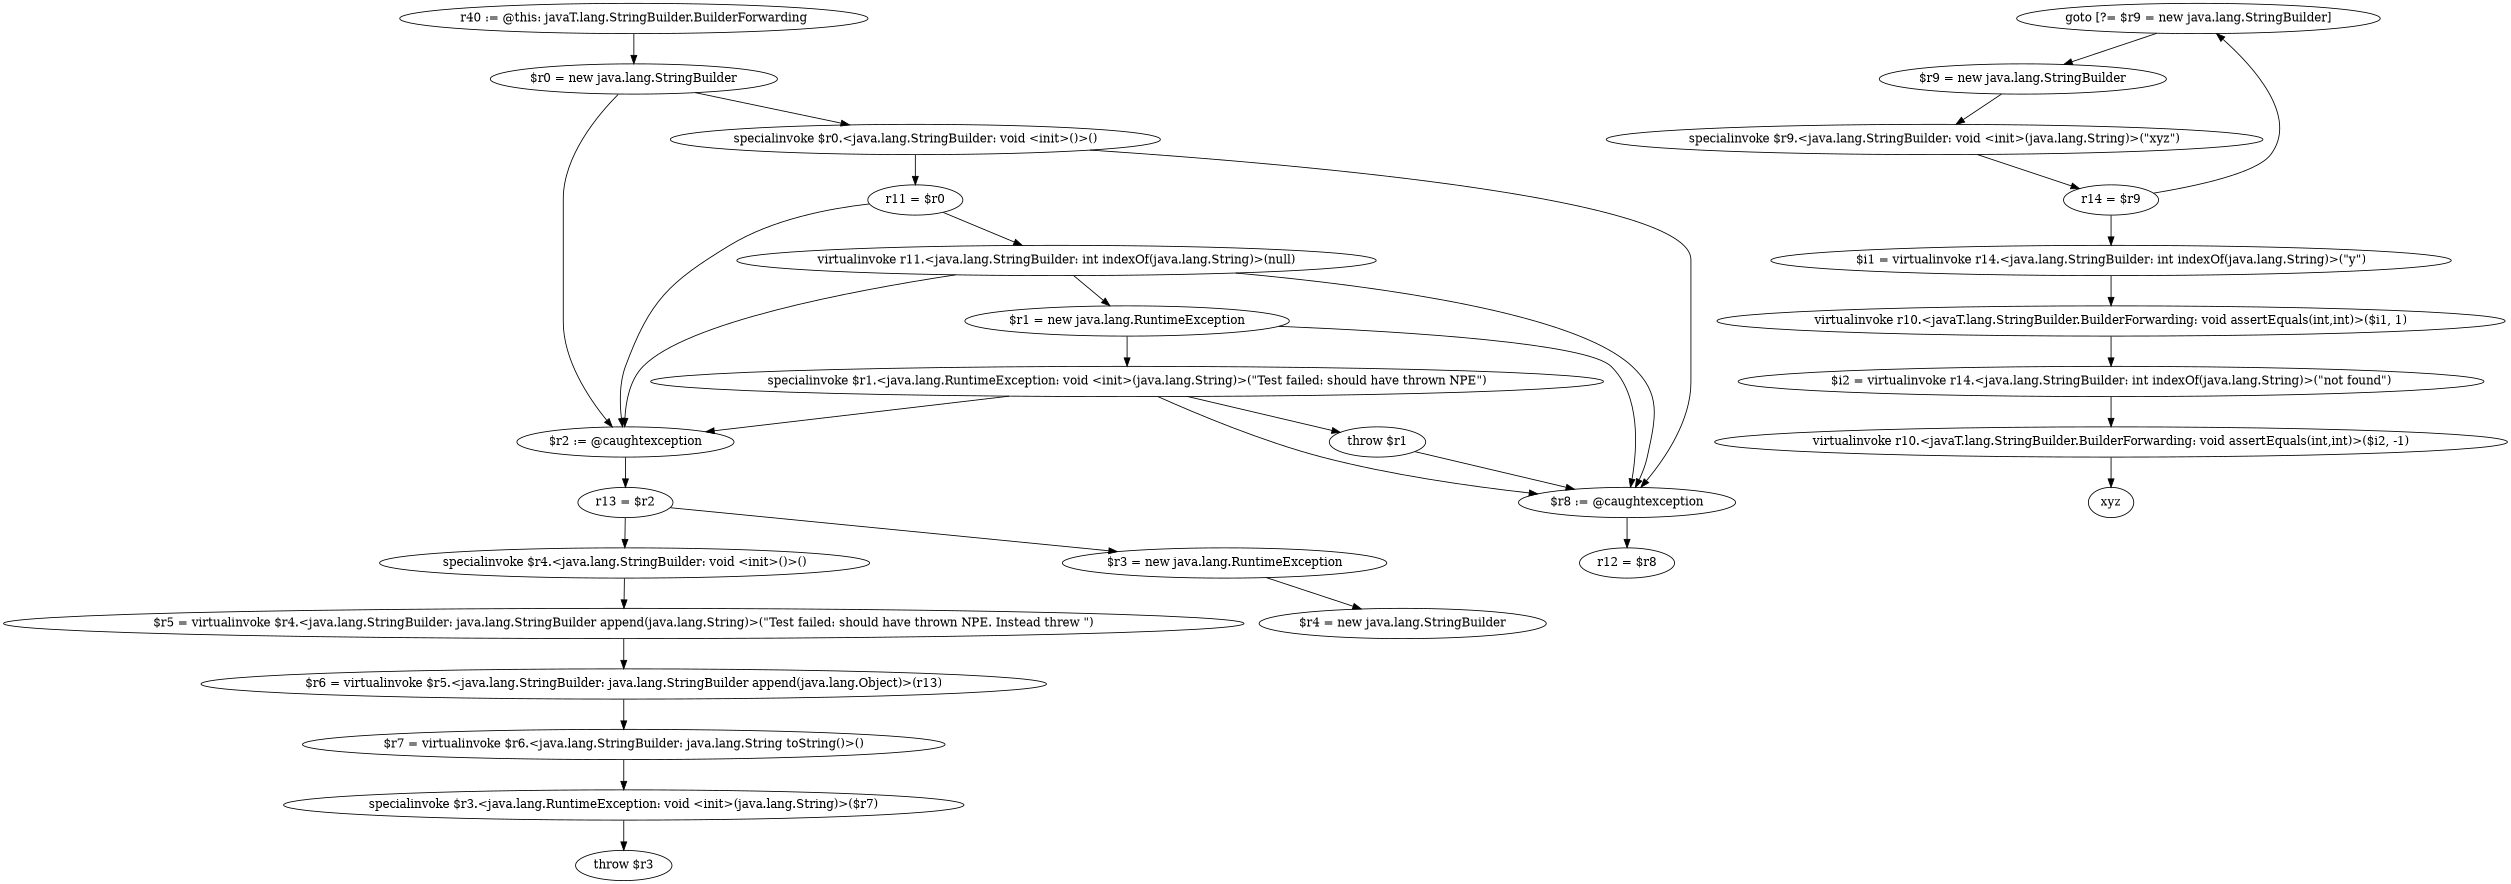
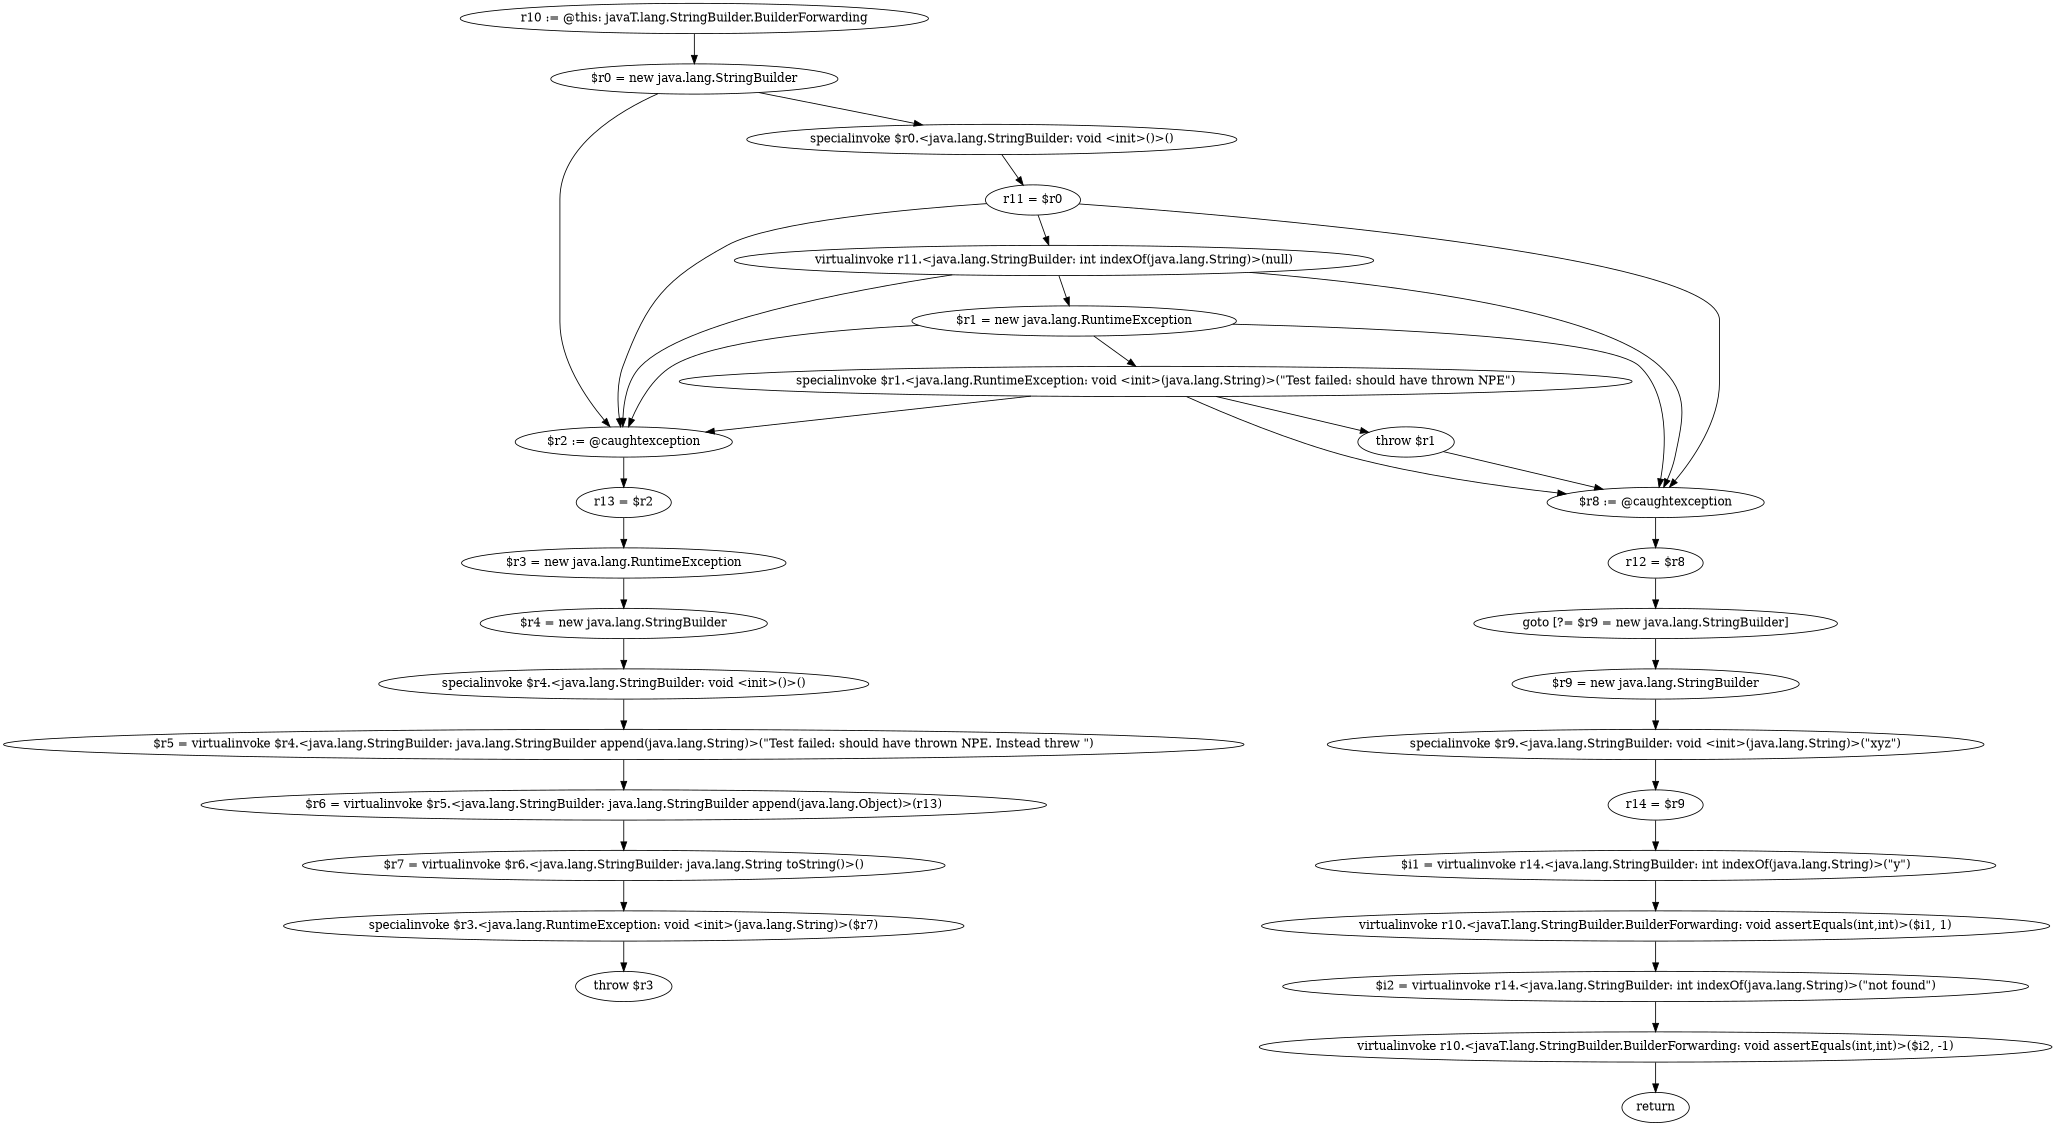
  digraph {
-   "r10 := @this: javaT.lang.StringBuilder.BuilderForwarding" [label="r40 := @this: javaT.lang.StringBuilder.BuilderForwarding"]
+   "r10 := @this: javaT.lang.StringBuilder.BuilderForwarding"
    "$r0 = new java.lang.StringBuilder"
    "specialinvoke $r0.<java.lang.StringBuilder: void <init>()>()"
    "$r2 := @caughtexception"
    "r11 = $r0"
    "virtualinvoke r11.<java.lang.StringBuilder: int indexOf(java.lang.String)>(null)"
    "$r8 := @caughtexception"
    "$r1 = new java.lang.RuntimeException"
    "r12 = $r8"
    "r13 = $r2"
    "specialinvoke $r1.<java.lang.RuntimeException: void <init>(java.lang.String)>(\"Test failed: should have thrown NPE\")"
    "throw $r1"
    "goto [?= $r9 = new java.lang.StringBuilder]"
    "$r9 = new java.lang.StringBuilder"
    "specialinvoke $r9.<java.lang.StringBuilder: void <init>(java.lang.String)>(\"xyz\")"
    "$r3 = new java.lang.RuntimeException"
    "$r4 = new java.lang.StringBuilder"
    "specialinvoke $r4.<java.lang.StringBuilder: void <init>()>()"
    "$r5 = virtualinvoke $r4.<java.lang.StringBuilder: java.lang.StringBuilder append(java.lang.String)>(\"Test failed: should have thrown NPE. Instead threw \")"
    "$r6 = virtualinvoke $r5.<java.lang.StringBuilder: java.lang.StringBuilder append(java.lang.Object)>(r13)"
    "$r7 = virtualinvoke $r6.<java.lang.StringBuilder: java.lang.String toString()>()"
    "specialinvoke $r3.<java.lang.RuntimeException: void <init>(java.lang.String)>($r7)"
    "throw $r3"
    "r14 = $r9"
    "$i1 = virtualinvoke r14.<java.lang.StringBuilder: int indexOf(java.lang.String)>(\"y\")"
    "virtualinvoke r10.<javaT.lang.StringBuilder.BuilderForwarding: void assertEquals(int,int)>($i1, 1)"
    "$i2 = virtualinvoke r14.<java.lang.StringBuilder: int indexOf(java.lang.String)>(\"not found\")"
    "virtualinvoke r10.<javaT.lang.StringBuilder.BuilderForwarding: void assertEquals(int,int)>($i2, -1)"
-   return [label=xyz]
+   return
    "r10 := @this: javaT.lang.StringBuilder.BuilderForwarding" -> "$r0 = new java.lang.StringBuilder"
    "$r0 = new java.lang.StringBuilder" -> "specialinvoke $r0.<java.lang.StringBuilder: void <init>()>()"
    "$r0 = new java.lang.StringBuilder" -> "$r2 := @caughtexception"
    "specialinvoke $r0.<java.lang.StringBuilder: void <init>()>()" -> "r11 = $r0"
    "$r2 := @caughtexception" -> "r13 = $r2"
    "r11 = $r0" -> "$r2 := @caughtexception"
    "r11 = $r0" -> "virtualinvoke r11.<java.lang.StringBuilder: int indexOf(java.lang.String)>(null)"
-   "specialinvoke $r0.<java.lang.StringBuilder: void <init>()>()" -> "$r8 := @caughtexception"
+   "r11 = $r0" -> "$r8 := @caughtexception"
    "virtualinvoke r11.<java.lang.StringBuilder: int indexOf(java.lang.String)>(null)" -> "$r2 := @caughtexception"
    "virtualinvoke r11.<java.lang.StringBuilder: int indexOf(java.lang.String)>(null)" -> "$r8 := @caughtexception"
    "virtualinvoke r11.<java.lang.StringBuilder: int indexOf(java.lang.String)>(null)" -> "$r1 = new java.lang.RuntimeException"
    "$r8 := @caughtexception" -> "r12 = $r8"
+   "$r1 = new java.lang.RuntimeException" -> "$r2 := @caughtexception"
    "$r1 = new java.lang.RuntimeException" -> "$r8 := @caughtexception"
    "$r1 = new java.lang.RuntimeException" -> "specialinvoke $r1.<java.lang.RuntimeException: void <init>(java.lang.String)>(\"Test failed: should have thrown NPE\")"
-   "r14 = $r9" -> "goto [?= $r9 = new java.lang.StringBuilder]"
+   "r12 = $r8" -> "goto [?= $r9 = new java.lang.StringBuilder]"
    "r13 = $r2" -> "$r3 = new java.lang.RuntimeException"
    "specialinvoke $r1.<java.lang.RuntimeException: void <init>(java.lang.String)>(\"Test failed: should have thrown NPE\")" -> "$r2 := @caughtexception"
    "specialinvoke $r1.<java.lang.RuntimeException: void <init>(java.lang.String)>(\"Test failed: should have thrown NPE\")" -> "$r8 := @caughtexception"
    "specialinvoke $r1.<java.lang.RuntimeException: void <init>(java.lang.String)>(\"Test failed: should have thrown NPE\")" -> "throw $r1"
    "throw $r1" -> "$r8 := @caughtexception"
    "goto [?= $r9 = new java.lang.StringBuilder]" -> "$r9 = new java.lang.StringBuilder"
    "$r9 = new java.lang.StringBuilder" -> "specialinvoke $r9.<java.lang.StringBuilder: void <init>(java.lang.String)>(\"xyz\")"
    "specialinvoke $r9.<java.lang.StringBuilder: void <init>(java.lang.String)>(\"xyz\")" -> "r14 = $r9"
    "$r3 = new java.lang.RuntimeException" -> "$r4 = new java.lang.StringBuilder"
-   "r13 = $r2" -> "specialinvoke $r4.<java.lang.StringBuilder: void <init>()>()"
+   "$r4 = new java.lang.StringBuilder" -> "specialinvoke $r4.<java.lang.StringBuilder: void <init>()>()"
    "specialinvoke $r4.<java.lang.StringBuilder: void <init>()>()" -> "$r5 = virtualinvoke $r4.<java.lang.StringBuilder: java.lang.StringBuilder append(java.lang.String)>(\"Test failed: should have thrown NPE. Instead threw \")"
    "$r5 = virtualinvoke $r4.<java.lang.StringBuilder: java.lang.StringBuilder append(java.lang.String)>(\"Test failed: should have thrown NPE. Instead threw \")" -> "$r6 = virtualinvoke $r5.<java.lang.StringBuilder: java.lang.StringBuilder append(java.lang.Object)>(r13)"
    "$r6 = virtualinvoke $r5.<java.lang.StringBuilder: java.lang.StringBuilder append(java.lang.Object)>(r13)" -> "$r7 = virtualinvoke $r6.<java.lang.StringBuilder: java.lang.String toString()>()"
    "$r7 = virtualinvoke $r6.<java.lang.StringBuilder: java.lang.String toString()>()" -> "specialinvoke $r3.<java.lang.RuntimeException: void <init>(java.lang.String)>($r7)"
    "specialinvoke $r3.<java.lang.RuntimeException: void <init>(java.lang.String)>($r7)" -> "throw $r3"
    "r14 = $r9" -> "$i1 = virtualinvoke r14.<java.lang.StringBuilder: int indexOf(java.lang.String)>(\"y\")"
    "$i1 = virtualinvoke r14.<java.lang.StringBuilder: int indexOf(java.lang.String)>(\"y\")" -> "virtualinvoke r10.<javaT.lang.StringBuilder.BuilderForwarding: void assertEquals(int,int)>($i1, 1)"
    "virtualinvoke r10.<javaT.lang.StringBuilder.BuilderForwarding: void assertEquals(int,int)>($i1, 1)" -> "$i2 = virtualinvoke r14.<java.lang.StringBuilder: int indexOf(java.lang.String)>(\"not found\")"
    "$i2 = virtualinvoke r14.<java.lang.StringBuilder: int indexOf(java.lang.String)>(\"not found\")" -> "virtualinvoke r10.<javaT.lang.StringBuilder.BuilderForwarding: void assertEquals(int,int)>($i2, -1)"
    "virtualinvoke r10.<javaT.lang.StringBuilder.BuilderForwarding: void assertEquals(int,int)>($i2, -1)" -> return
  }
